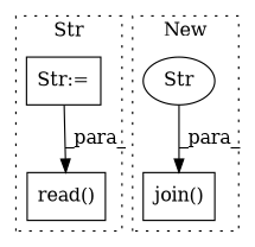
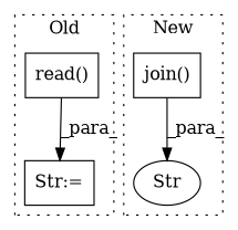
  digraph {
    node [a=75 s=296 shape=box]
    n1 [l=20 label="read()"]
    n2 [a=68 l=3 label="Str:=" s=293]
    n3 [l="13,1" label="join()" s="271,304"]
    n4 [a=66 l=8 label=Str shape=ellipse]
    subgraph cluster_1 {
-     label=Str
+     label=Old
      style=dotted
      n1
      n2
    }
    subgraph cluster_2 {
      label=New
      style=dotted
      n3
      n4
    }
-   n2 -> n1 [label=_para_]
-   n4 -> n3 [label=_para_]
+   n1 -> n2 [label=_para_]
+   n3 -> n4 [label=_para_]
  }
